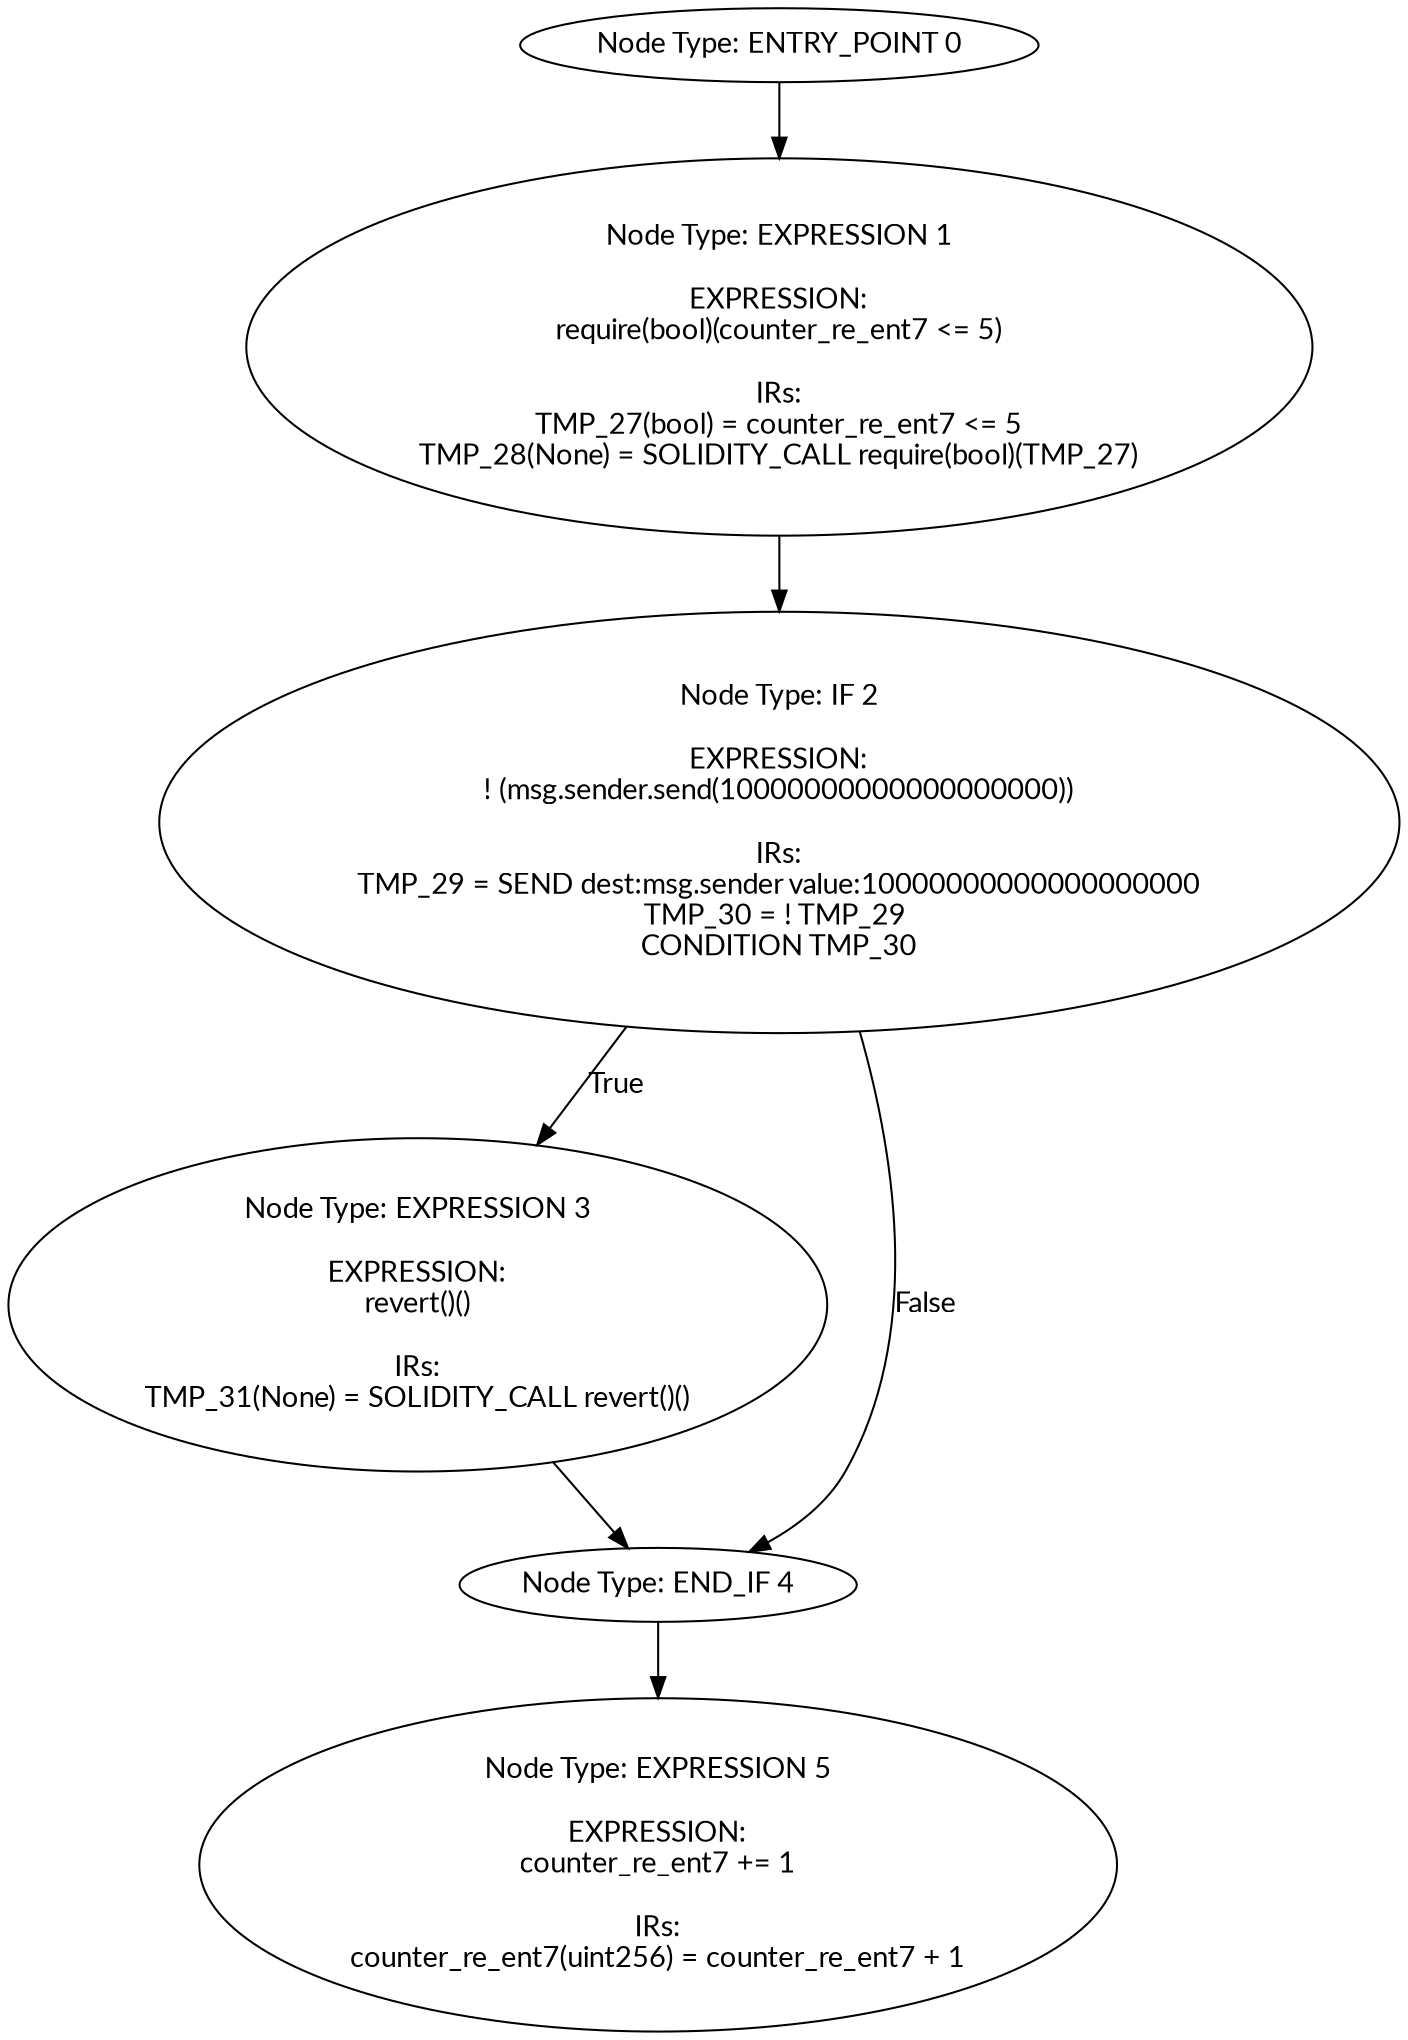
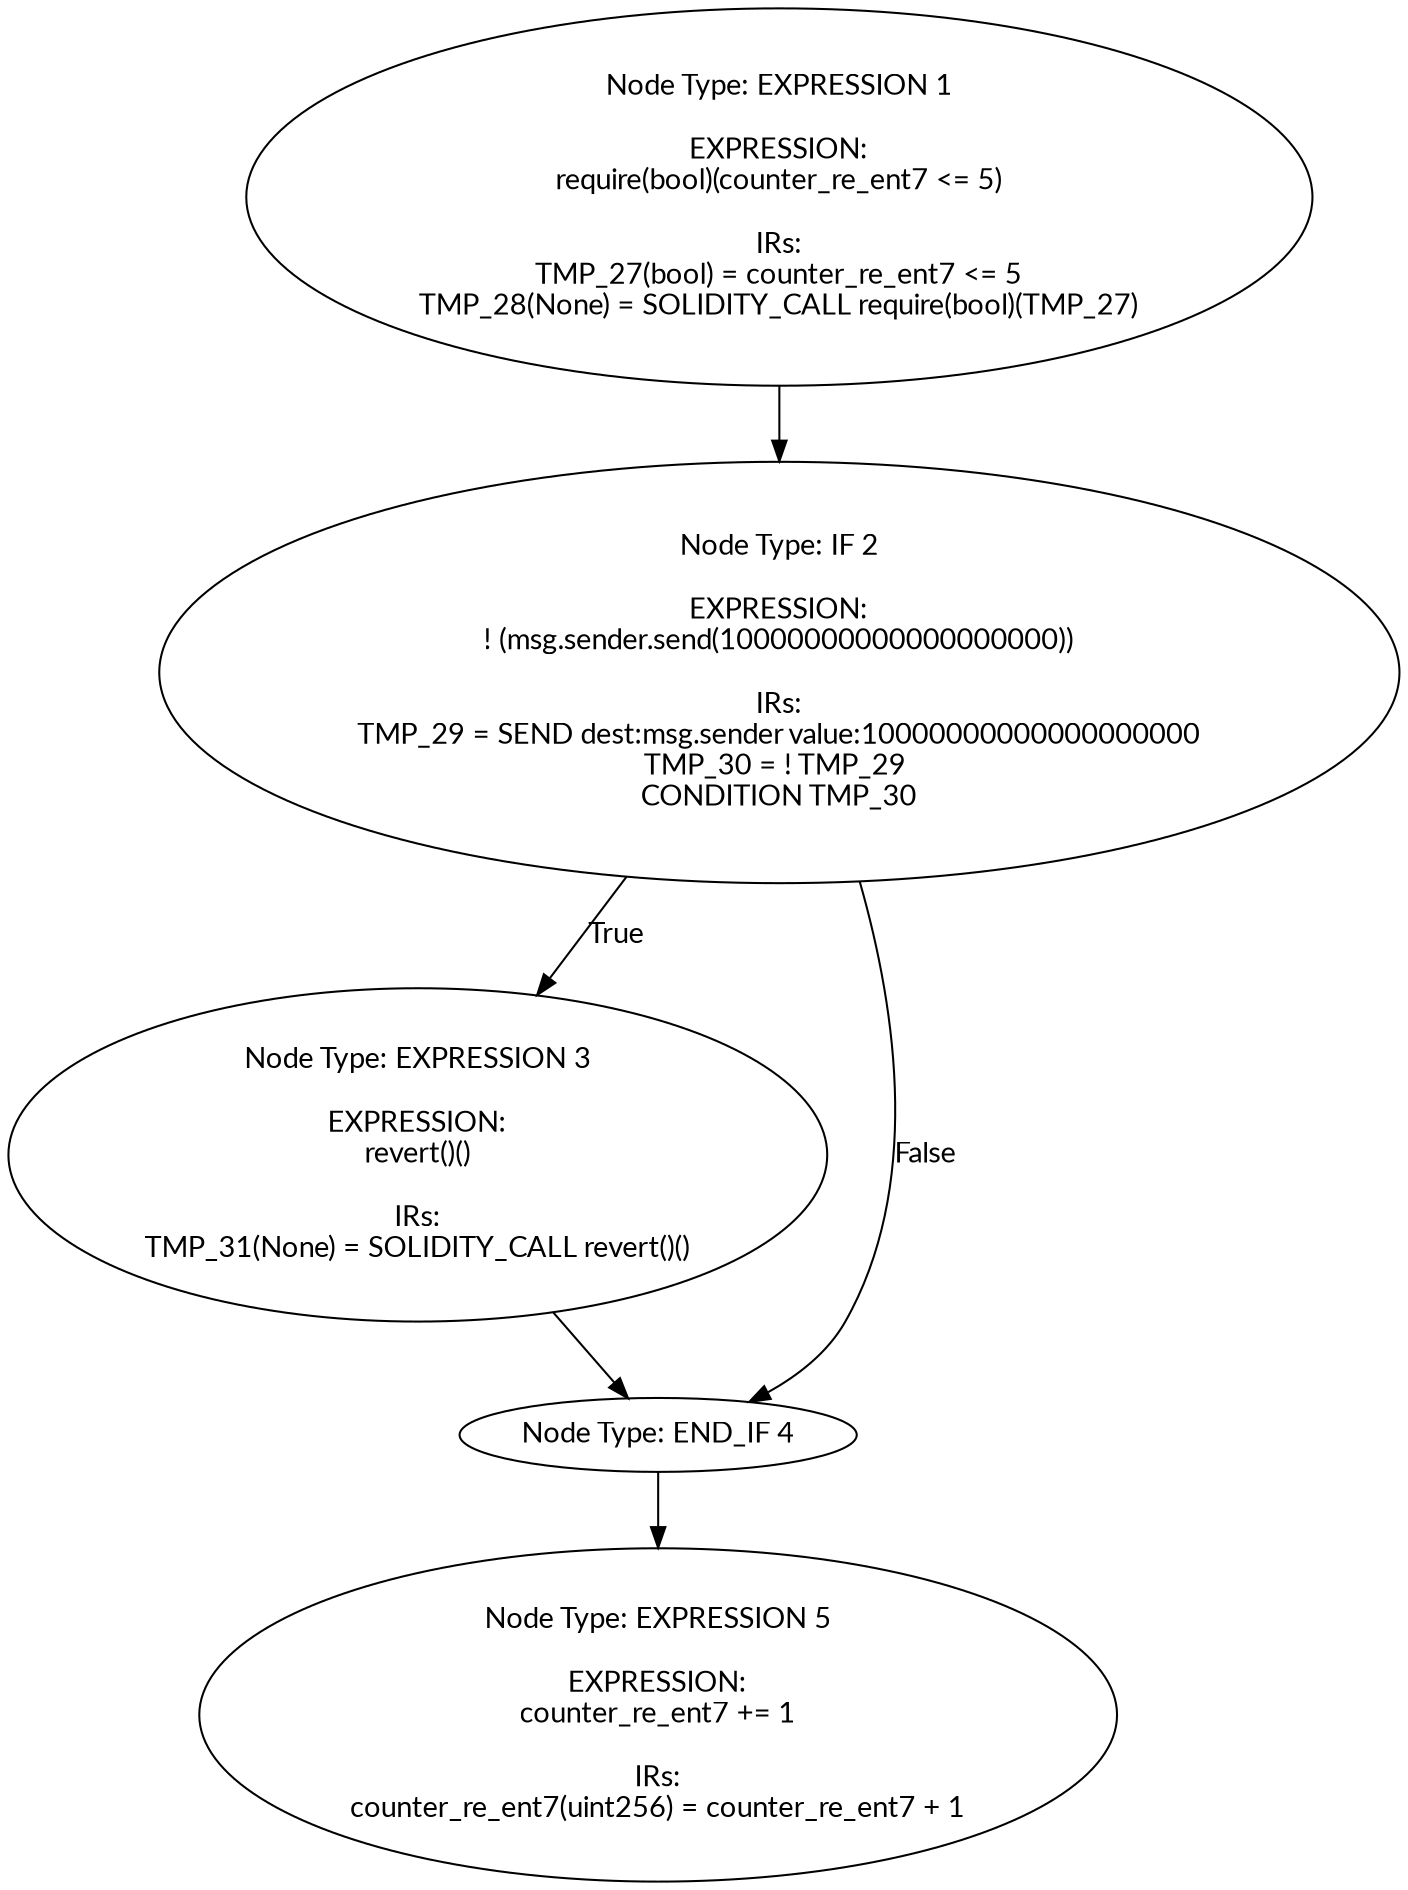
  digraph {
    fontname=Lato
    node [fontname=Lato]
    edge [fontname=Lato]
-   n1 [label="Node Type: ENTRY_POINT 0\n"]
    n2 [label="Node Type: EXPRESSION 1\n\nEXPRESSION:\nrequire(bool)(counter_re_ent7 <= 5)\n\nIRs:\nTMP_27(bool) = counter_re_ent7 <= 5\nTMP_28(None) = SOLIDITY_CALL require(bool)(TMP_27)"]
    n3 [label="Node Type: IF 2\n\nEXPRESSION:\n! (msg.sender.send(10000000000000000000))\n\nIRs:\nTMP_29 = SEND dest:msg.sender value:10000000000000000000\nTMP_30 = ! TMP_29 \nCONDITION TMP_30"]
    n4 [label="Node Type: EXPRESSION 3\n\nEXPRESSION:\nrevert()()\n\nIRs:\nTMP_31(None) = SOLIDITY_CALL revert()()"]
    n5 [label="Node Type: END_IF 4\n"]
    n6 [label="Node Type: EXPRESSION 5\n\nEXPRESSION:\ncounter_re_ent7 += 1\n\nIRs:\ncounter_re_ent7(uint256) = counter_re_ent7 + 1"]
-   n1 -> n2
    n2 -> n3
    n3 -> n4 [label=True]
    n3 -> n5 [label=False]
    n4 -> n5
    n5 -> n6
  }
